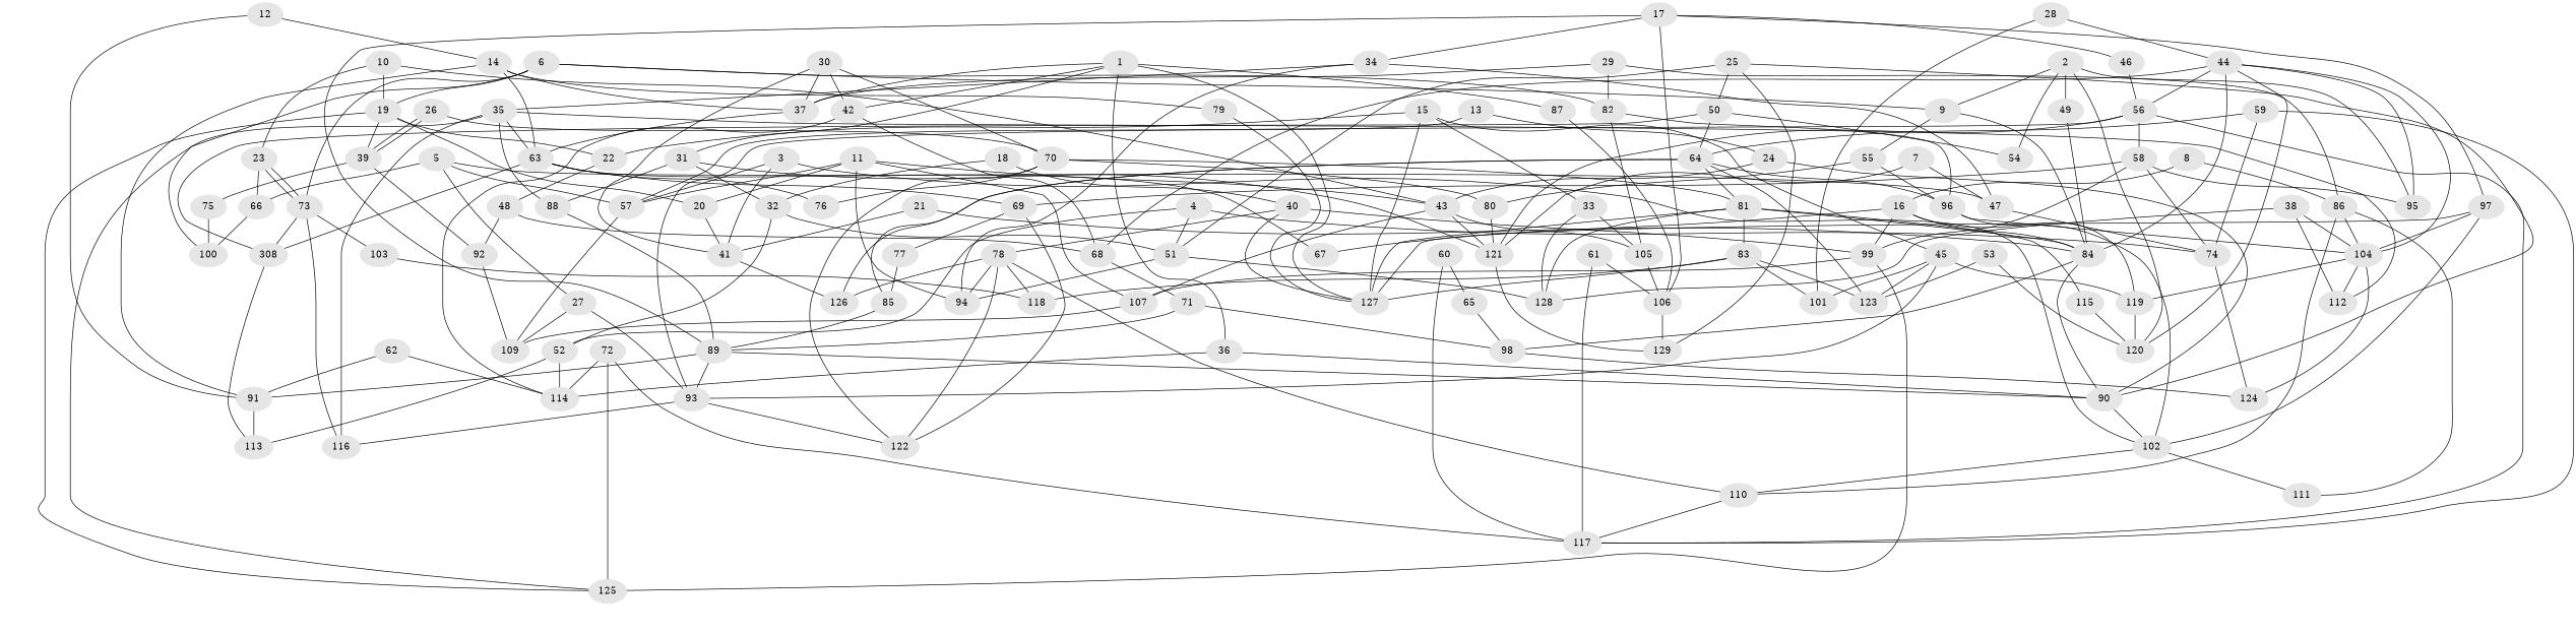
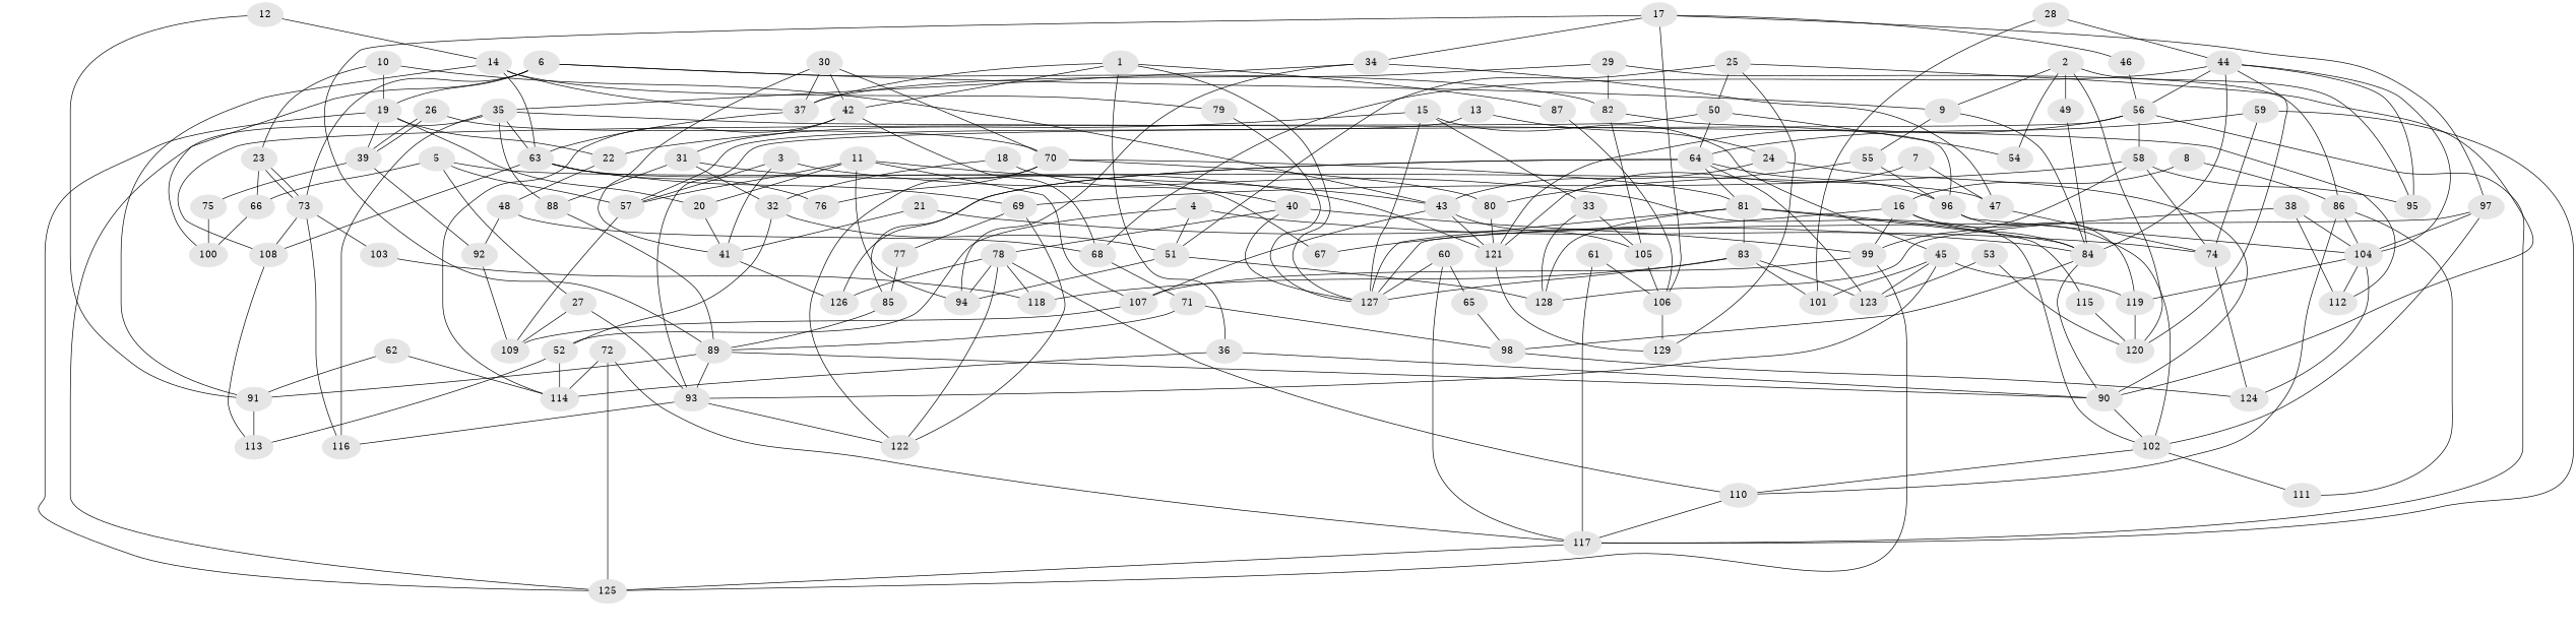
  graph {
    node [color=gray90 style=filled]
    1
    31
    36
    37
    42
    87
    127
    121
    32
    88
    90
    114
    63
    68
    106
    2
    9
    49
    54
    95
    120
    55
    84
    14
    91
    79
    3
    41
    57
    102
    126
    109
    110
    111
    4
    51
    52
    74
    94
    128
    113
    124
    5
    27
    47
    66
    93
    100
    6
    19
    73
    82
    20
    22
    39
    125
    116
-   108 [label=308]
+   108
    103
    105
    96
    7
    129
    8
    16
    86
    67
    99
    104
    80
    98
    10
    23
    43
    107
    11
    12
    13
    24
    69
    76
    15
    33
    45
    48
    101
    119
    123
    17
    34
    46
    89
    97
    35
    56
    18
    40
    78
    75
    92
    21
    25
    50
    64
    26
    70
    81
    122
    28
    44
    29
    30
    112
    38
    118
    71
    58
    117
    85
    53
    77
    59
    60
    65
    61
    62
    83
    115
    72
-   1 -- 31
+   42 -- 31
    1 -- 36
    1 -- 37
    1 -- 42
    1 -- 87
    1 -- 127
    31 -- 121
    31 -- 32
    31 -- 88
    36 -- 90
    36 -- 114
    37 -- 63
    42 -- 114
    42 -- 68
    87 -- 106
    121 -- 129
    32 -- 51
    32 -- 52
    88 -- 89
    90 -- 102
    63 -- 108
    63 -- 67
    63 -- 69
    63 -- 76
    68 -- 71
    106 -- 129
    2 -- 9
    2 -- 49
    2 -- 54
    2 -- 95
    2 -- 120
    9 -- 55
    9 -- 84
    49 -- 84
    55 -- 96
    55 -- 80
    84 -- 90
    84 -- 98
    14 -- 37
    14 -- 63
    14 -- 91
    14 -- 79
    91 -- 113
    79 -- 127
    3 -- 41
    3 -- 57
    3 -- 102
    41 -- 126
    57 -- 109
    102 -- 110
    102 -- 111
    110 -- 117
    4 -- 51
    4 -- 52
    4 -- 74
    51 -- 94
    51 -- 128
    52 -- 114
    52 -- 113
    74 -- 124
    5 -- 57
    5 -- 27
    5 -- 47
    5 -- 66
    27 -- 109
    27 -- 93
    47 -- 74
    66 -- 100
    93 -- 116
    93 -- 122
    6 -- 9
    6 -- 100
    6 -- 19
    6 -- 73
    6 -- 82
    19 -- 20
    19 -- 22
    19 -- 39
    19 -- 125
    73 -- 116
    73 -- 108
    73 -- 103
    82 -- 105
    82 -- 96
    20 -- 41
    22 -- 48
    39 -- 75
    39 -- 92
    108 -- 113
    103 -- 118
    105 -- 106
    96 -- 104
    96 -- 119
    7 -- 121
    7 -- 47
    8 -- 16
    8 -- 86
    16 -- 84
    16 -- 102
    16 -- 67
    16 -- 99
    86 -- 110
    86 -- 111
    86 -- 104
    99 -- 125
    99 -- 107
    104 -- 124
    104 -- 119
    104 -- 112
    80 -- 121
    98 -- 124
    10 -- 19
    10 -- 23
    10 -- 43
    23 -- 66
    23 -- 73
    23 -- 73
    43 -- 121
    43 -- 105
    43 -- 107
    107 -- 109
    11 -- 57
    11 -- 94
    11 -- 20
    11 -- 43
    11 -- 107
    12 -- 14
    12 -- 91
    13 -- 57
    13 -- 24
    24 -- 90
    24 -- 43
    69 -- 122
    69 -- 77
    15 -- 127
    15 -- 22
    15 -- 33
    15 -- 45
    33 -- 128
    33 -- 105
    45 -- 93
    45 -- 101
    45 -- 119
    45 -- 123
    48 -- 68
    48 -- 92
    119 -- 120
    17 -- 106
    17 -- 34
    17 -- 46
    17 -- 89
    17 -- 97
    34 -- 94
    34 -- 47
    34 -- 35
    46 -- 56
    89 -- 90
    89 -- 91
    89 -- 93
    97 -- 127
    97 -- 102
    97 -- 104
    35 -- 88
    35 -- 63
    35 -- 125
    35 -- 116
    35 -- 112
    56 -- 121
    56 -- 93
    56 -- 58
    56 -- 117
    18 -- 32
    18 -- 40
    40 -- 127
    40 -- 99
    40 -- 78
    78 -- 126
    78 -- 110
    78 -- 94
    78 -- 122
    78 -- 118
    75 -- 100
    92 -- 109
    21 -- 84
    21 -- 41
    25 -- 90
    25 -- 51
    25 -- 129
    25 -- 50
    50 -- 54
    50 -- 108
    50 -- 64
    64 -- 126
    64 -- 96
    64 -- 123
    64 -- 81
    64 -- 85
    26 -- 39
    26 -- 39
    26 -- 70
    70 -- 80
    70 -- 76
    70 -- 81
    70 -- 122
    81 -- 127
    81 -- 84
    81 -- 128
    81 -- 83
    81 -- 115
    28 -- 101
    28 -- 44
    44 -- 68
    44 -- 95
    44 -- 120
    44 -- 84
    44 -- 104
    44 -- 56
    29 -- 37
    29 -- 82
    29 -- 86
    30 -- 37
    30 -- 42
    30 -- 41
    30 -- 70
    38 -- 128
    38 -- 104
    38 -- 112
    71 -- 98
    71 -- 89
    58 -- 95
    58 -- 74
    58 -- 99
    58 -- 69
+   117 -- 125
    85 -- 89
    53 -- 120
    53 -- 123
    77 -- 85
    59 -- 74
    59 -- 64
    59 -- 117
+   60 -- 127
    60 -- 117
    60 -- 65
    65 -- 98
    61 -- 106
    61 -- 117
    62 -- 114
    62 -- 91
    83 -- 127
    83 -- 101
    83 -- 123
    83 -- 118
    115 -- 120
    72 -- 114
    72 -- 125
    72 -- 117
  }
